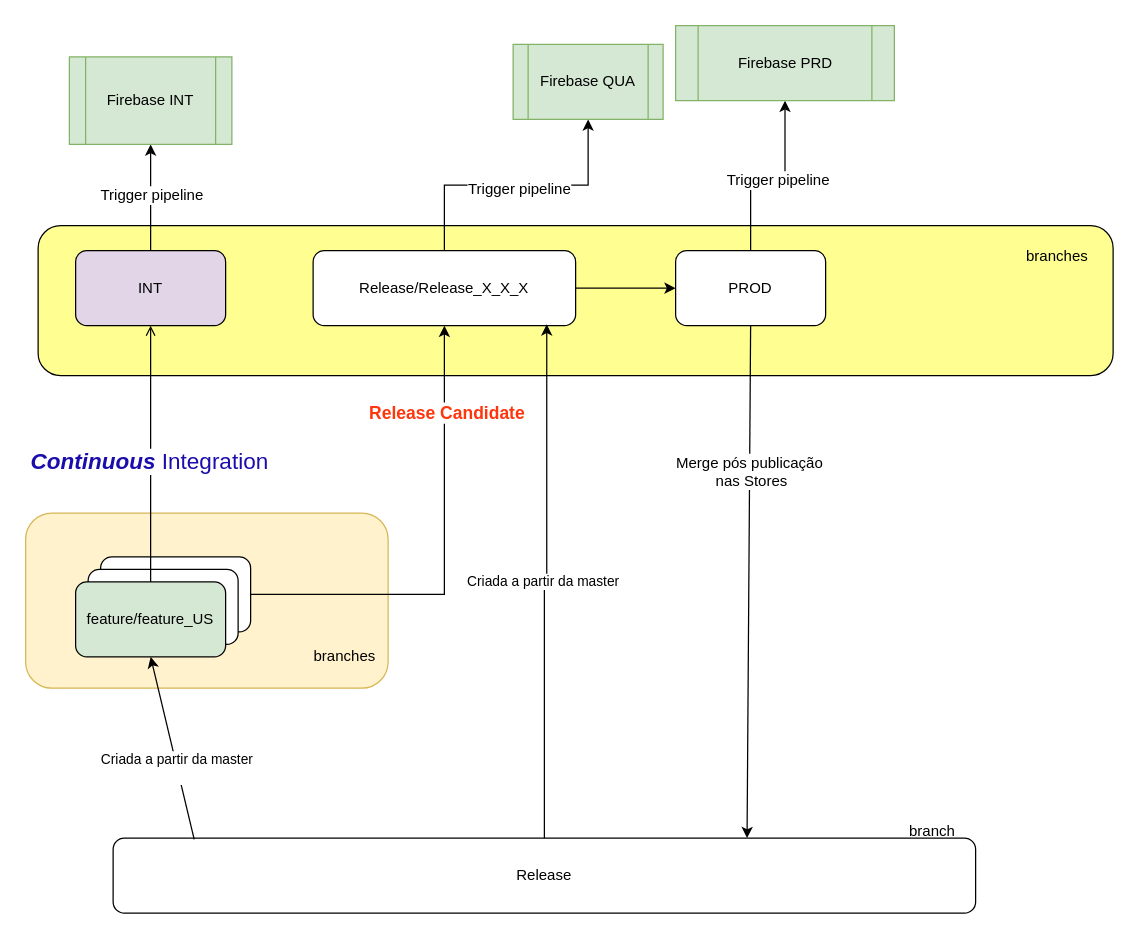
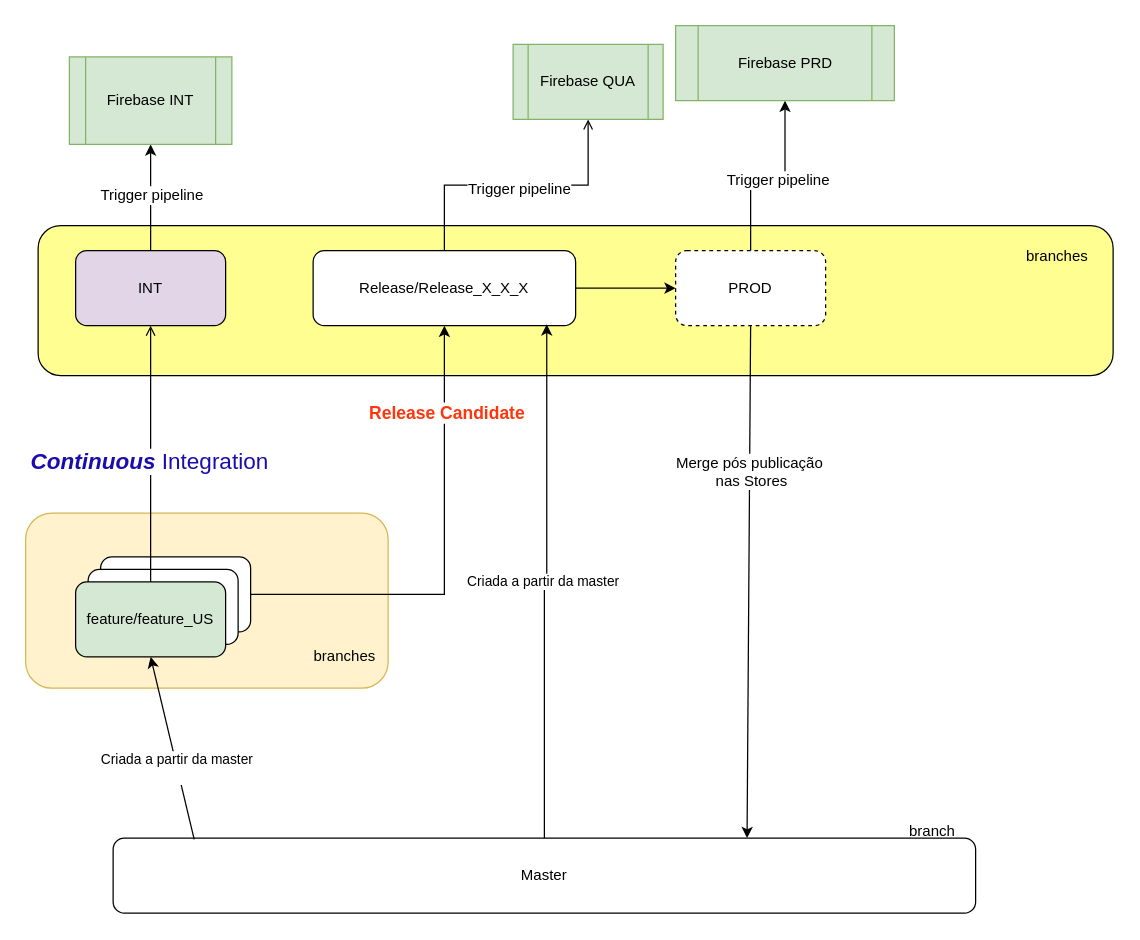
  <mxCell id="0" />
  <mxCell id="1" parent="0" />
  <mxCell id="2" value="" style="rounded=1;whiteSpace=wrap;html=1;fillColor=#FFFE91;" parent="1" vertex="1"><mxGeometry x="30" y="180" width="860" height="120" as="geometry" /></mxCell>
  <mxCell id="3" style="edgeStyle=orthogonalEdgeStyle;rounded=0;orthogonalLoop=1;jettySize=auto;html=1;entryX=0.5;entryY=1;entryDx=0;entryDy=0;" parent="1" source="5" target="18" edge="1"><mxGeometry relative="1" as="geometry" /></mxCell>
  <mxCell id="4" value="&lt;font style=&quot;font-size: 12px;&quot;&gt;Trigger pipeline&lt;/font&gt;" style="edgeLabel;html=1;align=center;verticalAlign=middle;resizable=0;points=[];" parent="3" vertex="1" connectable="0"><mxGeometry x="0.054" relative="1" as="geometry"><mxPoint as="offset" /></mxGeometry></mxCell>
  <mxCell id="5" value="INT" style="rounded=1;whiteSpace=wrap;html=1;fillColor=#e1d5e7;" parent="1" vertex="1"><mxGeometry x="60" y="200" width="120" height="60" as="geometry" /></mxCell>
  <mxCell id="6" value="" style="rounded=1;whiteSpace=wrap;html=1;fillColor=#fff2cc;strokeColor=#d6b656;" parent="1" vertex="1"><mxGeometry x="20" y="410" width="290" height="140" as="geometry" /></mxCell>
  <mxCell id="7" style="edgeStyle=orthogonalEdgeStyle;rounded=0;orthogonalLoop=1;jettySize=auto;html=1;" parent="1" source="9" target="13" edge="1"><mxGeometry relative="1" as="geometry" /></mxCell>
  <mxCell id="8" value="&lt;font style=&quot;font-size: 14px; color: rgb(255, 53, 12);&quot;&gt;&lt;b&gt;Release Candidate&lt;/b&gt;&lt;/font&gt;" style="edgeLabel;html=1;align=center;verticalAlign=middle;resizable=0;points=[];" parent="7" vertex="1" connectable="0"><mxGeometry x="0.625" y="-1" relative="1" as="geometry"><mxPoint as="offset" /></mxGeometry></mxCell>
  <mxCell id="9" value="feature_US" style="rounded=1;whiteSpace=wrap;html=1;" parent="1" vertex="1"><mxGeometry x="80" y="445" width="120" height="60" as="geometry" /></mxCell>
  <mxCell id="10" style="edgeStyle=orthogonalEdgeStyle;rounded=0;orthogonalLoop=1;jettySize=auto;html=1;" parent="1" source="13" target="16" edge="1"><mxGeometry relative="1" as="geometry" /></mxCell>
- <mxCell id="11" style="edgeStyle=orthogonalEdgeStyle;rounded=0;orthogonalLoop=1;jettySize=auto;html=1;" parent="1" source="13" target="19" edge="1"><mxGeometry relative="1" as="geometry" /></mxCell>
+ <mxCell id="11" style="edgeStyle=orthogonalEdgeStyle;rounded=0;orthogonalLoop=1;jettySize=auto;html=1;endArrow=open;" parent="1" source="13" target="19" edge="1"><mxGeometry relative="1" as="geometry" /></mxCell>
  <mxCell id="12" value="&lt;font style=&quot;font-size: 12px;&quot;&gt;Trigger pipeline&lt;/font&gt;" style="edgeLabel;html=1;align=center;verticalAlign=middle;resizable=0;points=[];" parent="11" vertex="1" connectable="0"><mxGeometry x="0.017" y="-3" relative="1" as="geometry"><mxPoint as="offset" /></mxGeometry></mxCell>
  <mxCell id="13" value="Release/Release_X_X_X" style="rounded=1;whiteSpace=wrap;html=1;" parent="1" vertex="1"><mxGeometry x="250" y="200" width="210" height="60" as="geometry" /></mxCell>
  <mxCell id="14" style="edgeStyle=orthogonalEdgeStyle;rounded=0;orthogonalLoop=1;jettySize=auto;html=1;entryX=0.5;entryY=1;entryDx=0;entryDy=0;" parent="1" source="16" target="20" edge="1"><mxGeometry relative="1" as="geometry" /></mxCell>
  <mxCell id="15" value="&lt;font style=&quot;font-size: 12px;&quot;&gt;Trigger pipeline&lt;/font&gt;" style="edgeLabel;html=1;align=center;verticalAlign=middle;resizable=0;points=[];" parent="14" vertex="1" connectable="0"><mxGeometry x="0.1" y="-3" relative="1" as="geometry"><mxPoint as="offset" /></mxGeometry></mxCell>
- <mxCell id="16" value="PROD" style="rounded=1;whiteSpace=wrap;html=1;" parent="1" vertex="1"><mxGeometry x="540" y="200" width="120" height="60" as="geometry" /></mxCell>
- <mxCell id="17" value="Release" style="rounded=1;whiteSpace=wrap;html=1;" parent="1" vertex="1"><mxGeometry x="90" y="670" width="690" height="60" as="geometry" /></mxCell>
+ <mxCell id="16" value="PROD" style="rounded=1;whiteSpace=wrap;html=1;dashed=1;" parent="1" vertex="1"><mxGeometry x="540" y="200" width="120" height="60" as="geometry" /></mxCell>
+ <mxCell id="17" value="Master" style="rounded=1;whiteSpace=wrap;html=1;" parent="1" vertex="1"><mxGeometry x="90" y="670" width="690" height="60" as="geometry" /></mxCell>
  <mxCell id="18" value="Firebase INT" style="shape=process;whiteSpace=wrap;html=1;backgroundOutline=1;fillColor=#d5e8d4;strokeColor=#82b366;" parent="1" vertex="1"><mxGeometry x="55" y="45" width="130" height="70" as="geometry" /></mxCell>
  <mxCell id="19" value="Firebase QUA" style="shape=process;whiteSpace=wrap;html=1;backgroundOutline=1;fillColor=#d5e8d4;strokeColor=#82b366;" parent="1" vertex="1"><mxGeometry x="410" y="35" width="120" height="60" as="geometry" /></mxCell>
  <mxCell id="20" value="Firebase PRD" style="shape=process;whiteSpace=wrap;html=1;backgroundOutline=1;fillColor=#d5e8d4;strokeColor=#82b366;" parent="1" vertex="1"><mxGeometry x="540" y="20" width="175" height="60" as="geometry" /></mxCell>
  <mxCell id="21" value="feature_US" style="rounded=1;whiteSpace=wrap;html=1;" parent="1" vertex="1"><mxGeometry x="70" y="455" width="120" height="60" as="geometry" /></mxCell>
  <mxCell id="22" style="edgeStyle=orthogonalEdgeStyle;rounded=0;orthogonalLoop=1;jettySize=auto;html=1;endArrow=open;" parent="1" source="24" target="5" edge="1"><mxGeometry relative="1" as="geometry" /></mxCell>
  <mxCell id="23" value="&lt;a style=&quot;color: rgb(26, 13, 171); text-decoration-line: none; -webkit-tap-highlight-color: rgba(0, 0, 0, 0.1); outline: 0px; font-family: &amp;quot;Google Sans&amp;quot;, Arial, sans-serif; font-size: 18px; text-align: start; text-wrap-mode: wrap;&quot; data-ved=&quot;2ahUKEwjM7o7MzOKPAxUdnf0HHaxjOVgQkeECKAB6BAgpEAE&quot; tabindex=&quot;0&quot; role=&quot;button&quot; href=&quot;https://www.google.com/search?sca_esv=0552b0ba02155725&amp;amp;sxsrf=AE3TifOiXlHq9svLUM2szQaXvpw8ZoYryQ:1758208373019&amp;amp;q=Continuous+Integration&amp;amp;spell=1&amp;amp;sa=X&amp;amp;ved=2ahUKEwjM7o7MzOKPAxUdnf0HHaxjOVgQkeECKAB6BAgpEAE&quot; id=&quot;fprsl&quot;&gt;&lt;b&gt;&lt;i&gt;Continuous&lt;/i&gt;&lt;/b&gt;&amp;nbsp;Integration&lt;/a&gt;" style="edgeLabel;html=1;align=center;verticalAlign=middle;resizable=0;points=[];" parent="22" vertex="1" connectable="0"><mxGeometry x="-0.054" y="2" relative="1" as="geometry"><mxPoint as="offset" /></mxGeometry></mxCell>
  <mxCell id="24" value="feature/feature_US" style="rounded=1;whiteSpace=wrap;html=1;fillColor=#d5e8d4;" parent="1" vertex="1"><mxGeometry x="60" y="465" width="120" height="60" as="geometry" /></mxCell>
  <mxCell id="25" value="" style="endArrow=classic;html=1;rounded=0;exitX=0.094;exitY=0.017;exitDx=0;exitDy=0;exitPerimeter=0;entryX=0.5;entryY=1;entryDx=0;entryDy=0;" parent="1" source="17" target="24" edge="1"><mxGeometry width="50" height="50" relative="1" as="geometry"><mxPoint x="340" y="360" as="sourcePoint" /><mxPoint x="390" y="310" as="targetPoint" /></mxGeometry></mxCell>
  <mxCell id="26" value="Criada a partir da master&lt;div&gt;&lt;br/&gt;&lt;/div&gt;" style="edgeLabel;html=1;align=center;verticalAlign=middle;resizable=0;points=[];" vertex="1" connectable="0" parent="25"><mxGeometry x="-0.218" y="1" relative="1" as="geometry"><mxPoint as="offset" /></mxGeometry></mxCell>
  <mxCell id="27" value="" style="endArrow=classic;html=1;rounded=0;exitX=0.5;exitY=1;exitDx=0;exitDy=0;entryX=0.735;entryY=0;entryDx=0;entryDy=0;entryPerimeter=0;" parent="1" source="16" target="17" edge="1"><mxGeometry width="50" height="50" relative="1" as="geometry"><mxPoint x="340" y="360" as="sourcePoint" /><mxPoint x="390" y="310" as="targetPoint" /></mxGeometry></mxCell>
  <mxCell id="28" value="&lt;font style=&quot;font-size: 12px;&quot;&gt;Merge pós publicação&lt;br&gt;&amp;nbsp;nas Stores&lt;/font&gt;" style="edgeLabel;html=1;align=center;verticalAlign=middle;resizable=0;points=[];" parent="27" vertex="1" connectable="0"><mxGeometry x="-0.431" y="-1" relative="1" as="geometry"><mxPoint as="offset" /></mxGeometry></mxCell>
  <mxCell id="29" style="edgeStyle=orthogonalEdgeStyle;rounded=0;orthogonalLoop=1;jettySize=auto;html=1;entryX=0.89;entryY=0.983;entryDx=0;entryDy=0;entryPerimeter=0;" parent="1" source="17" target="13" edge="1"><mxGeometry relative="1" as="geometry" /></mxCell>
  <mxCell id="30" value="Criada a partir da master" style="edgeLabel;html=1;align=center;verticalAlign=middle;resizable=0;points=[];" vertex="1" connectable="0" parent="29"><mxGeometry x="-0.008" y="3" relative="1" as="geometry"><mxPoint x="-2" y="2" as="offset" /></mxGeometry></mxCell>
  <mxCell id="31" value="branches" style="text;html=1;align=center;verticalAlign=middle;resizable=0;points=[];autosize=1;strokeColor=none;fillColor=none;" parent="1" vertex="1"><mxGeometry x="810" y="190" width="70" height="30" as="geometry" /></mxCell>
  <mxCell id="32" value="branch" style="text;html=1;align=center;verticalAlign=middle;resizable=0;points=[];autosize=1;strokeColor=none;fillColor=none;" parent="1" vertex="1"><mxGeometry x="715" y="650" width="60" height="30" as="geometry" /></mxCell>
  <mxCell id="33" value="branches" style="text;html=1;align=center;verticalAlign=middle;resizable=0;points=[];autosize=1;strokeColor=none;fillColor=none;" vertex="1" parent="1"><mxGeometry x="240" y="510" width="70" height="30" as="geometry" /></mxCell>
